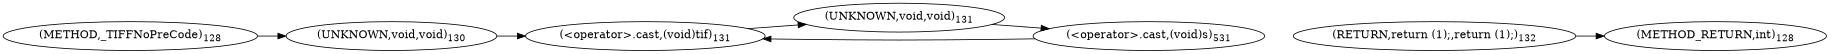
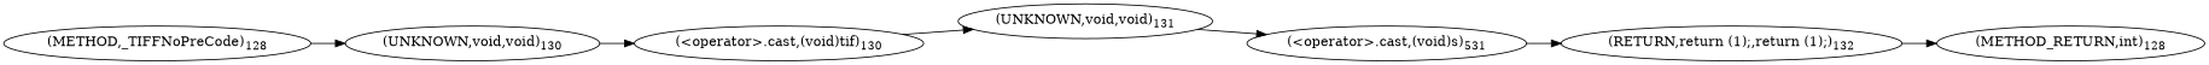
  digraph {
    rankdir=LR
-   n1 [label=<(&lt;operator&gt;.cast,(void)tif)<SUB>131</SUB>>]
+   n1 [label=<(&lt;operator&gt;.cast,(void)tif)<SUB>130</SUB>>]
    n2 [label=<(UNKNOWN,void,void)<SUB>131</SUB>>]
    n3 [label=<(&lt;operator&gt;.cast,(void)s)<SUB>531</SUB>>]
    n4 [label=<(RETURN,return (1);,return (1);)<SUB>132</SUB>>]
    n5 [label=<(METHOD_RETURN,int)<SUB>128</SUB>>]
    n6 [label=<(UNKNOWN,void,void)<SUB>130</SUB>>]
    n7 [label=<(METHOD,_TIFFNoPreCode)<SUB>128</SUB>>]
    n1 -> n2
    n2 -> n3
-   n3 -> n1
+   n3 -> n4
    n4 -> n5
    n6 -> n1
    n7 -> n6
  }
